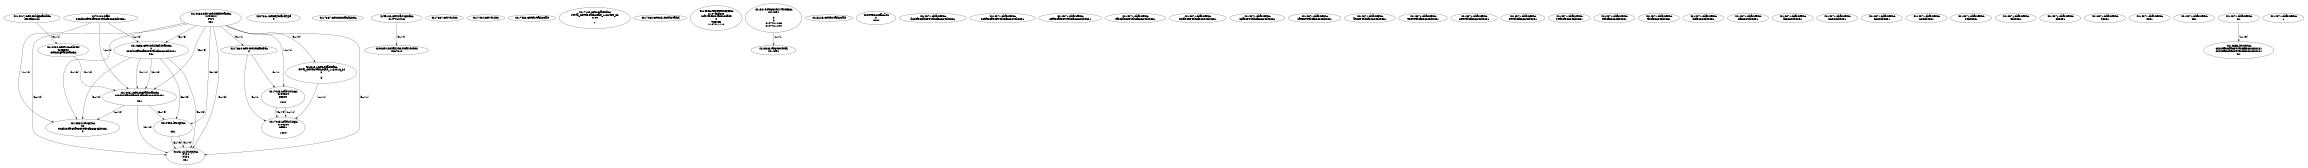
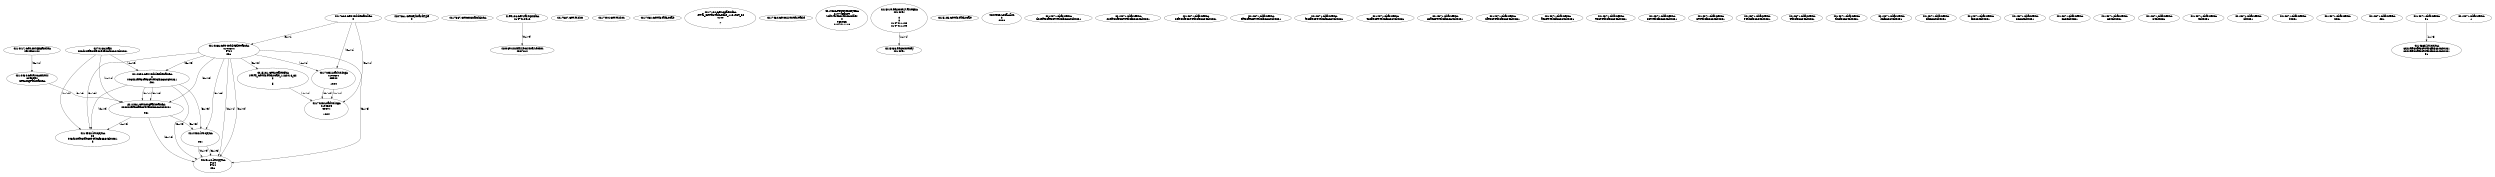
  digraph {
    n1 [label="4270136.main\n006d22ef98ca983949b6f366646b0231"]
    n2 [label="4214856.GetModuleFileNameA\n0\n006d22ef98ca983949b6f366646b0231\n261"]
    n3 [label="4214461.GetLongPathNameA\n006d22ef98ca983949b6f366646b0231\n\n261"]
    n4 [label="4214582.lstrcpynA\n00\n006d22ef98ca983949b6f366646b0231\n3"]
    n5 [label="4214482.lstrcpynA\n\n\n261"]
    n6 [label="4215112.lstrcpynA\nPZM\nPZM\n261"]
    n7 [label="4217664.GetModuleHandleA\n0"]
    n8 [label="4214286.GetModuleFileNameA\n4194304\nPZM\n261"]
    n9 [label="4217025.LoadStringA\n4194304\n65502\n\n1024"]
    n10 [label="4217025.LoadStringA\n4194304\n65501\n\n1024"]
    n11 [label="4215131.GetLocaleInfoA\nretval_GetThreadLocale_1182016_32\n3\n\n5"]
    n12 [label="4207361.GetKeyboardType\n0"]
    n13 [label="4217367.GetCommandLineA\n"]
    n14 [label="4199106.GetStartupInfoA\n2147412416"]
    n15 [label="4200894.InitializeCriticalSection\n4367812"]
    n16 [label="4217387.GetVersion\n"]
    n17 [label="4217404.GetVersion\n"]
    n18 [label="4217432.GetThreadLocale\n"]
    n19 [label="4217102.GetLocaleInfoA\nretval_GetThreadLocale_1181989_32\n4100\n\n7"]
    n20 [label="4217464.GetCurrentThreadId\n"]
    n21 [label="4214886.RegOpenKeyExA\n2147483649\nSoftware\Borland\Locales\n0\n983065\n2147411116"]
    n22 [label="4214417.GetModuleHandleA\nkernel32.dll"]
    n23 [label="4214434.GetProcAddress\n6295592\nGetLongPathNameA"]
    n24 [label="4215019.RegQueryValueExA\n4214291\n\n0\n0\n2147411106\n2147411100"]
    n25 [label="4215083.RegCloseKey\n4214291"]
    n26 [label="4215125.GetThreadLocale\n"]
    n27 [label="4200955.LocalAlloc\n0\n4088"]
    n28 [label="4214371.CharNextA\nd22ef98ca983949b6f366646b0231"]
    n29 [label="4214371.CharNextA\n22ef98ca983949b6f366646b0231"]
    n30 [label="4214371.CharNextA\n2ef98ca983949b6f366646b0231"]
    n31 [label="4214371.CharNextA\nef98ca983949b6f366646b0231"]
+   n32 [label="4214371.CharNextA\nf98ca983949b6f366646b0231"]
    n33 [label="4214371.CharNextA\n98ca983949b6f366646b0231"]
    n34 [label="4214371.CharNextA\n8ca983949b6f366646b0231"]
    n35 [label="4214371.CharNextA\nca983949b6f366646b0231"]
    n36 [label="4214371.CharNextA\na983949b6f366646b0231"]
    n37 [label="4214371.CharNextA\n983949b6f366646b0231"]
    n38 [label="4214371.CharNextA\n83949b6f366646b0231"]
    n39 [label="4214371.CharNextA\n3949b6f366646b0231"]
    n40 [label="4214371.CharNextA\n949b6f366646b0231"]
    n41 [label="4214371.CharNextA\n49b6f366646b0231"]
    n42 [label="4214371.CharNextA\n9b6f366646b0231"]
    n43 [label="4214371.CharNextA\nb6f366646b0231"]
    n44 [label="4214371.CharNextA\n6f366642b0231"]
    n45 [label="4214371.CharNextA\nf366646b0231"]
    n46 [label="4214371.CharNextA\n366646b0231"]
    n47 [label="4214371.CharNextA\n66646b0231"]
    n48 [label="4214371.CharNextA\n6646b0231"]
    n49 [label="4214371.CharNextA\n646b0231"]
    n50 [label="4214371.CharNextA\n46b0231"]
    n51 [label="4214371.CharNextA\n6b0231"]
    n52 [label="4214371.CharNextA\nb0231"]
    n53 [label="4214371.CharNextA\n0231"]
    n54 [label="4214371.CharNextA\n231"]
    n55 [label="4214371.CharNextA\n31"]
    n56 [label="4214635.lstrcpynA\n6d22ef98ca983949b6f366646b0231\n6d22ef98ca983949b6f366646b0231\n31"]
    n57 [label="4214371.CharNextA\n1"]
    n1 -> n2 [label="(1-->2)"]
    n1 -> n3 [label="(1-->1)"]
    n1 -> n4 [label="(1-->2)"]
    n2 -> n3 [label="(2-->1)"]
    n2 -> n3 [label="(3-->3)"]
    n2 -> n4 [label="(2-->2)"]
    n2 -> n5 [label="(3-->3)"]
    n2 -> n6 [label="(3-->3)"]
    n3 -> n4 [label="(1-->2)"]
    n3 -> n5 [label="(3-->3)"]
    n3 -> n6 [label="(3-->3)"]
    n5 -> n6 [label="(3-->3)"]
    n5 -> n6 [label="(0-->0)"]
-   n8 -> n7 [label="(0-->1)"]
+   n7 -> n8 [label="(0-->1)"]
    n7 -> n9 [label="(0-->1)"]
    n7 -> n10 [label="(0-->1)"]
    n8 -> n2 [label="(3-->3)"]
    n8 -> n3 [label="(3-->3)"]
    n8 -> n4 [label="(0-->3)"]
    n8 -> n5 [label="(3-->3)"]
    n8 -> n6 [label="(2-->1)"]
    n8 -> n6 [label="(2-->2)"]
    n8 -> n6 [label="(3-->3)"]
    n8 -> n9 [label="(1-->1)"]
    n8 -> n11 [label="(0-->2)"]
    n9 -> n10 [label="(1-->1)"]
    n9 -> n10 [label="(4-->4)"]
    n11 -> n10 [label="(1-->1)"]
    n14 -> n15 [label="(0-->0)"]
    n22 -> n23 [label="(0-->1)"]
    n23 -> n3 [label="(0-->0)"]
    n24 -> n25 [label="(1-->1)"]
    n55 -> n56 [label="(1-->3)"]
  }
